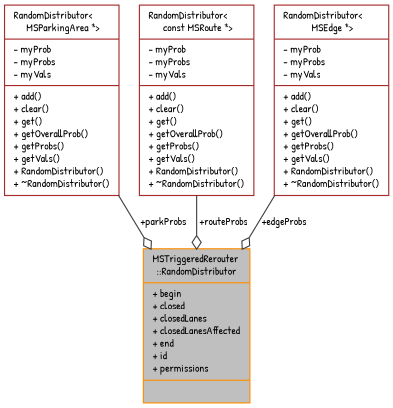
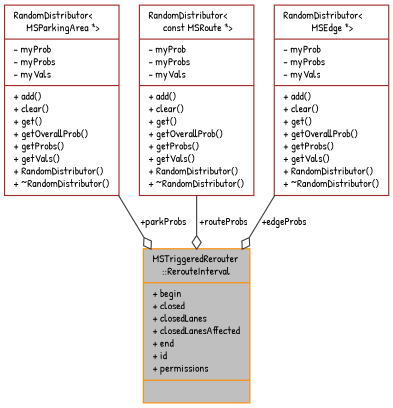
  digraph {
    fontname="Patrick Hand"
    node [color=brown fillcolor=white fontname="Patrick Hand" fontsize=10 shape=record style=filled]
    edge [arrowhead=odiamond color=grey25 fontname="Patrick Hand" fontsize=10 labelfontname=Helvetica labelfontsize=10 style=solid]
-   n1 [color=darkorange fillcolor=grey75 fontcolor=black height=0.2 label="{MSTriggeredRerouter\l::RandomDistributor\n|+ begin\l+ closed\l+ closedLanes\l+ closedLanesAffected\l+ end\l+ id\l+ permissions\l|}" width=0.4]
+   n1 [color=darkorange fillcolor=grey75 fontcolor=black height=0.2 label="{MSTriggeredRerouter\l::RerouteInterval\n|+ begin\l+ closed\l+ closedLanes\l+ closedLanesAffected\l+ end\l+ id\l+ permissions\l|}" width=0.4]
    n2 [height=0.2 label="{RandomDistributor\<\l MSParkingArea *\>\n|- myProb\l- myProbs\l- myVals\l|+ add()\l+ clear()\l+ get()\l+ getOverallProb()\l+ getProbs()\l+ getVals()\l+ RandomDistributor()\l+ ~RandomDistributor()\l}" width=0.4]
    n3 [height=0.2 label="{RandomDistributor\<\l const MSRoute *\>\n|- myProb\l- myProbs\l- myVals\l|+ add()\l+ clear()\l+ get()\l+ getOverallProb()\l+ getProbs()\l+ getVals()\l+ RandomDistributor()\l+ ~RandomDistributor()\l}" width=0.4]
    n4 [height=0.2 label="{RandomDistributor\<\l MSEdge *\>\n|- myProb\l- myProbs\l- myVals\l|+ add()\l+ clear()\l+ get()\l+ getOverallProb()\l+ getProbs()\l+ getVals()\l+ RandomDistributor()\l+ ~RandomDistributor()\l}" width=0.4]
    n2 -> n1 [label=" +parkProbs"]
    n3 -> n1 [label=" +routeProbs"]
    n4 -> n1 [label=" +edgeProbs"]
  }
